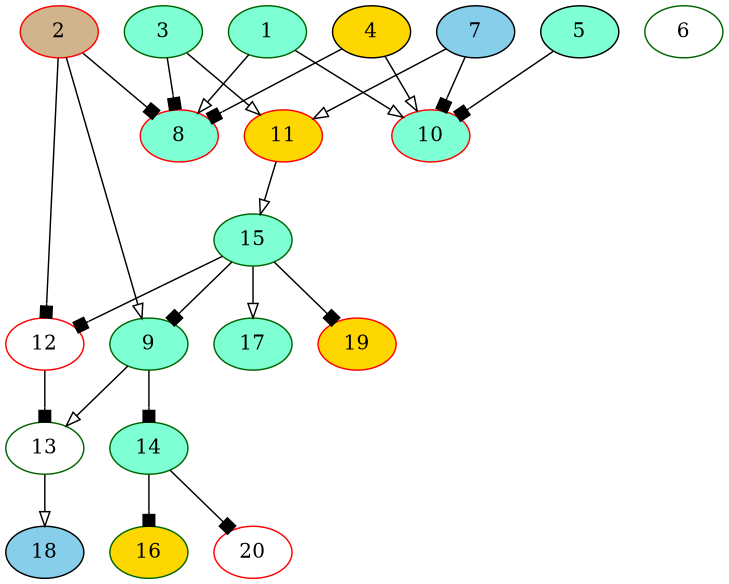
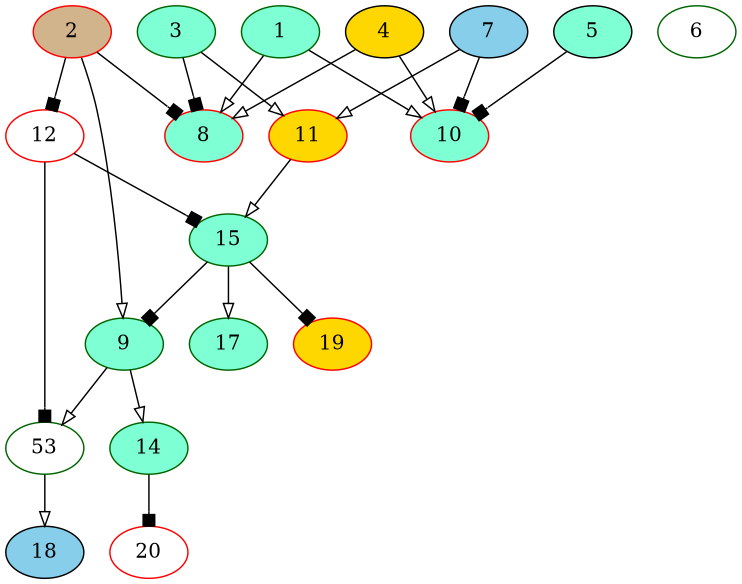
  digraph {
    node [alpha=0.18 color=darkgreen fillcolor=aquamarine style=filled]
    edge [arrowhead=box]
    1 [alpha=0.04 expect_size=9065472]
    8 [alpha=0.04 color=red expect_size=47132672]
    10 [color=red expect_size=40229888]
    2 [alpha=0.04 color=red expect_size=13477888 fillcolor=tan]
    9 [expect_size=51949568]
    12 [alpha=0.08 color=red expect_size=34362368 fillcolor=white]
-   13 [alpha=0.01 expect_size=43640832 fillcolor=white]
+   13 [alpha=0.01 expect_size=43640832 fillcolor=white label=53]
    14 [alpha=0.07 expect_size=41129984]
    15 [alpha=0.00 expect_size=11421696]
    18 [alpha=0.10 color=black expect_size=22128640 fillcolor=skyblue]
-   16 [alpha=0.01 expect_size=13890560 fillcolor=gold]
    20 [color=red expect_size=25722880 fillcolor=white]
    17 [expect_size=9451520]
    19 [alpha=0.10 color=red expect_size=31452160 fillcolor=gold]
    3 [alpha=0.19 expect_size=21016576]
    11 [alpha=0.15 color=red expect_size=25847808 fillcolor=gold]
    4 [alpha=0.07 color=black expect_size=47108096 fillcolor=gold]
    5 [alpha=0.01 color=black expect_size=33226752]
    6 [expect_size=26696704 fillcolor=white]
    7 [alpha=0.05 color=black expect_size=48912384 fillcolor=skyblue]
    1 -> 8 [arrowhead=onormal]
    1 -> 10 [arrowhead=onormal]
    2 -> 8
    2 -> 9 [arrowhead=onormal]
    2 -> 12
    9 -> 13 [arrowhead=onormal]
-   9 -> 14
+   9 -> 14 [arrowhead=onormal]
    12 -> 13
-   15 -> 12
+   12 -> 15
    13 -> 18 [arrowhead=onormal]
-   14 -> 16
    14 -> 20
    15 -> 9
    15 -> 17 [arrowhead=onormal]
    15 -> 19
    3 -> 8
    3 -> 11 [arrowhead=onormal]
    11 -> 15 [arrowhead=onormal]
-   4 -> 8
+   4 -> 8 [arrowhead=onormal]
    4 -> 10 [arrowhead=onormal]
    5 -> 10
    7 -> 10
    7 -> 11 [arrowhead=onormal]
  }
